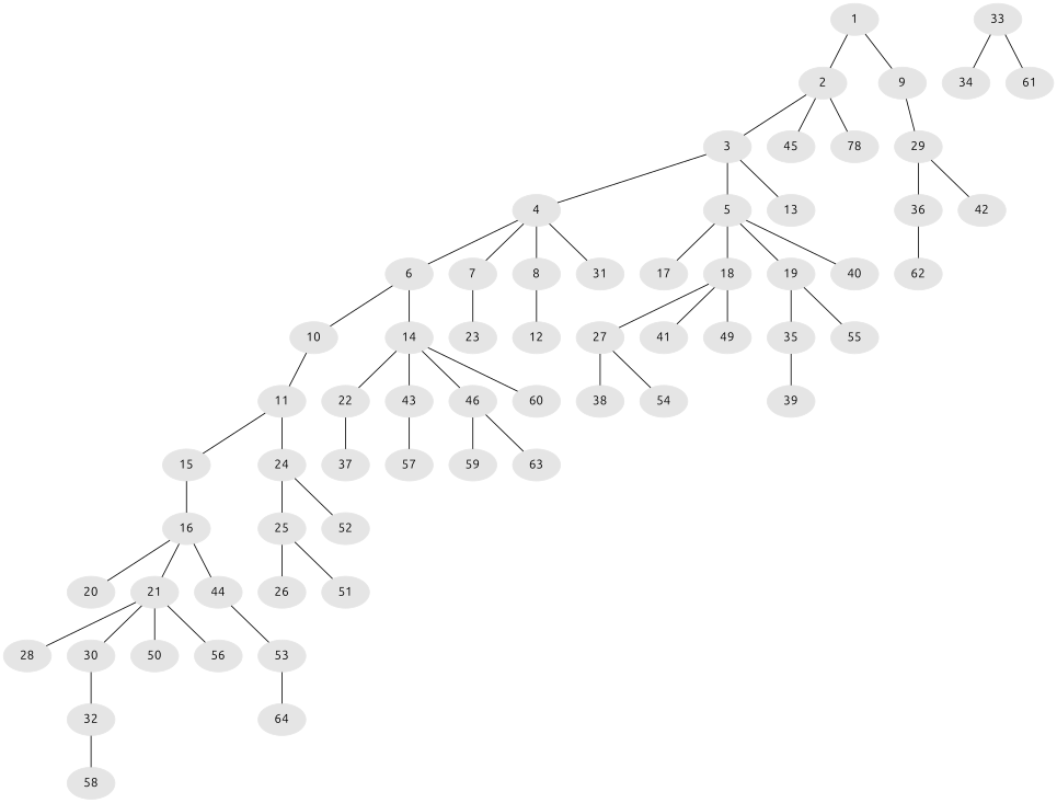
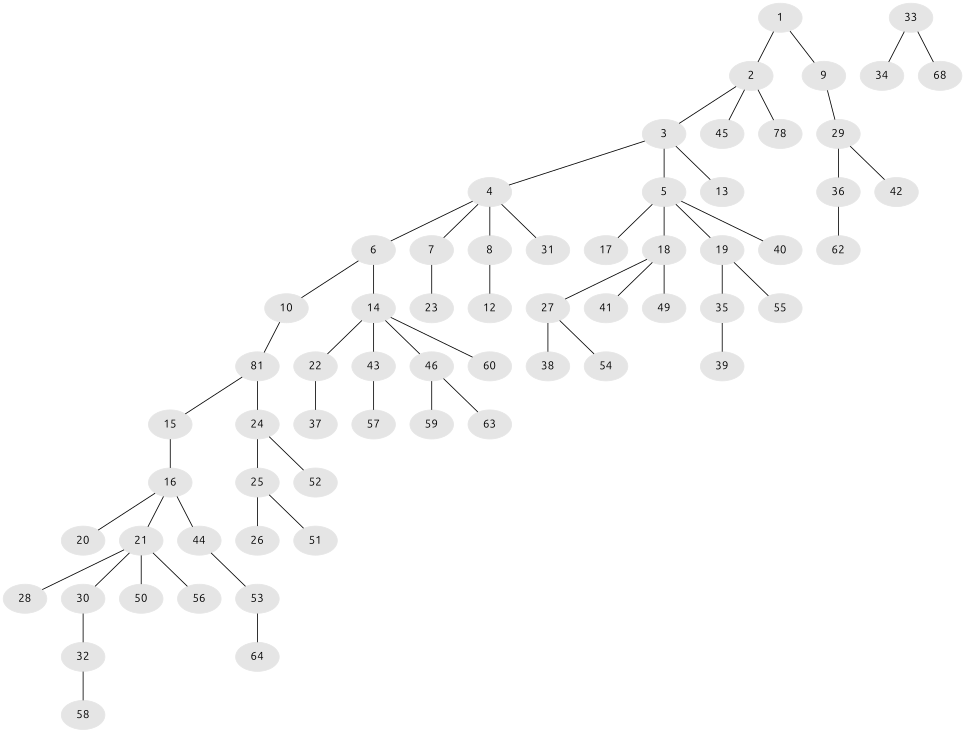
  graph {
    fontname=Ubuntu
    node [color=gray90 fontname=Ubuntu style=filled]
    edge [fontname=Ubuntu]
    1
    2
    9
    3
    45
    n6 [label=78]
    29
    4
    5
    13
    6
    7
    8
    31
    17
    18
    19
    40
    10
    14
    23
    12
    27
    41
    49
    35
    55
-   11
+   11 [label=81]
    22
    43
    46
    60
    36
    42
    15
    24
    33
    34
-   61
+   61 [label=68]
    16
    25
    52
    37
    57
    59
    63
    20
    21
    44
    28
    30
    50
    56
    53
    38
    54
    39
    32
    26
    51
    62
    58
    64
    1 -- 2
    1 -- 9
    2 -- 3
    2 -- 45
    2 -- n6
    9 -- 29
    3 -- 4
    3 -- 5
    3 -- 13
    29 -- 36
    29 -- 42
    4 -- 6
    4 -- 7
    4 -- 8
    4 -- 31
    5 -- 17
    5 -- 18
    5 -- 19
    5 -- 40
    6 -- 10
    6 -- 14
    7 -- 23
    8 -- 12
    18 -- 27
    18 -- 41
    18 -- 49
    19 -- 35
    19 -- 55
    10 -- 11
    14 -- 22
    14 -- 43
    14 -- 46
    14 -- 60
    27 -- 38
    27 -- 54
    35 -- 39
    11 -- 15
    11 -- 24
    22 -- 37
    43 -- 57
    46 -- 59
    46 -- 63
    36 -- 62
    15 -- 16
    24 -- 25
    24 -- 52
    33 -- 34
    33 -- 61
    16 -- 20
    16 -- 21
    16 -- 44
    25 -- 26
    25 -- 51
    21 -- 28
    21 -- 30
    21 -- 50
    21 -- 56
    44 -- 53
    30 -- 32
    53 -- 64
    32 -- 58
  }
